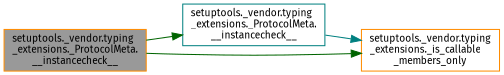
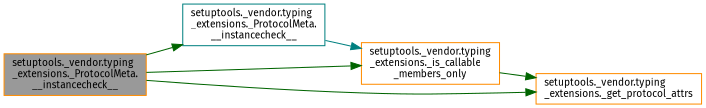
  digraph {
    rankdir=LR
    fontname="Fira Sans"
    node [color=darkorange fillcolor=white fontname="Fira Sans" fontsize=10 shape=box style=filled]
    edge [color=darkgreen fontname="Fira Sans" fontsize=10 labelfontname=Helvetica labelfontsize=10 style=solid]
    n1 [fillcolor=grey60 fontcolor=black height=0.2 label="setuptools._vendor.typing\l_extensions._ProtocolMeta.\l__instancecheck__" width=0.4]
    n2 [color=teal height=0.2 label="setuptools._vendor.typing\l_extensions._ProtocolMeta.\l__instancecheck__" width=0.4]
    n3 [height=0.2 label="setuptools._vendor.typing\l_extensions._is_callable\l_members_only" width=0.4]
+   n4 [height=0.2 label="setuptools._vendor.typing\l_extensions._get_protocol_attrs" width=0.4]
    n1 -> n2
    n1 -> n3
+   n1 -> n4
    n2 -> n3 [color=teal]
+   n3 -> n4
  }
